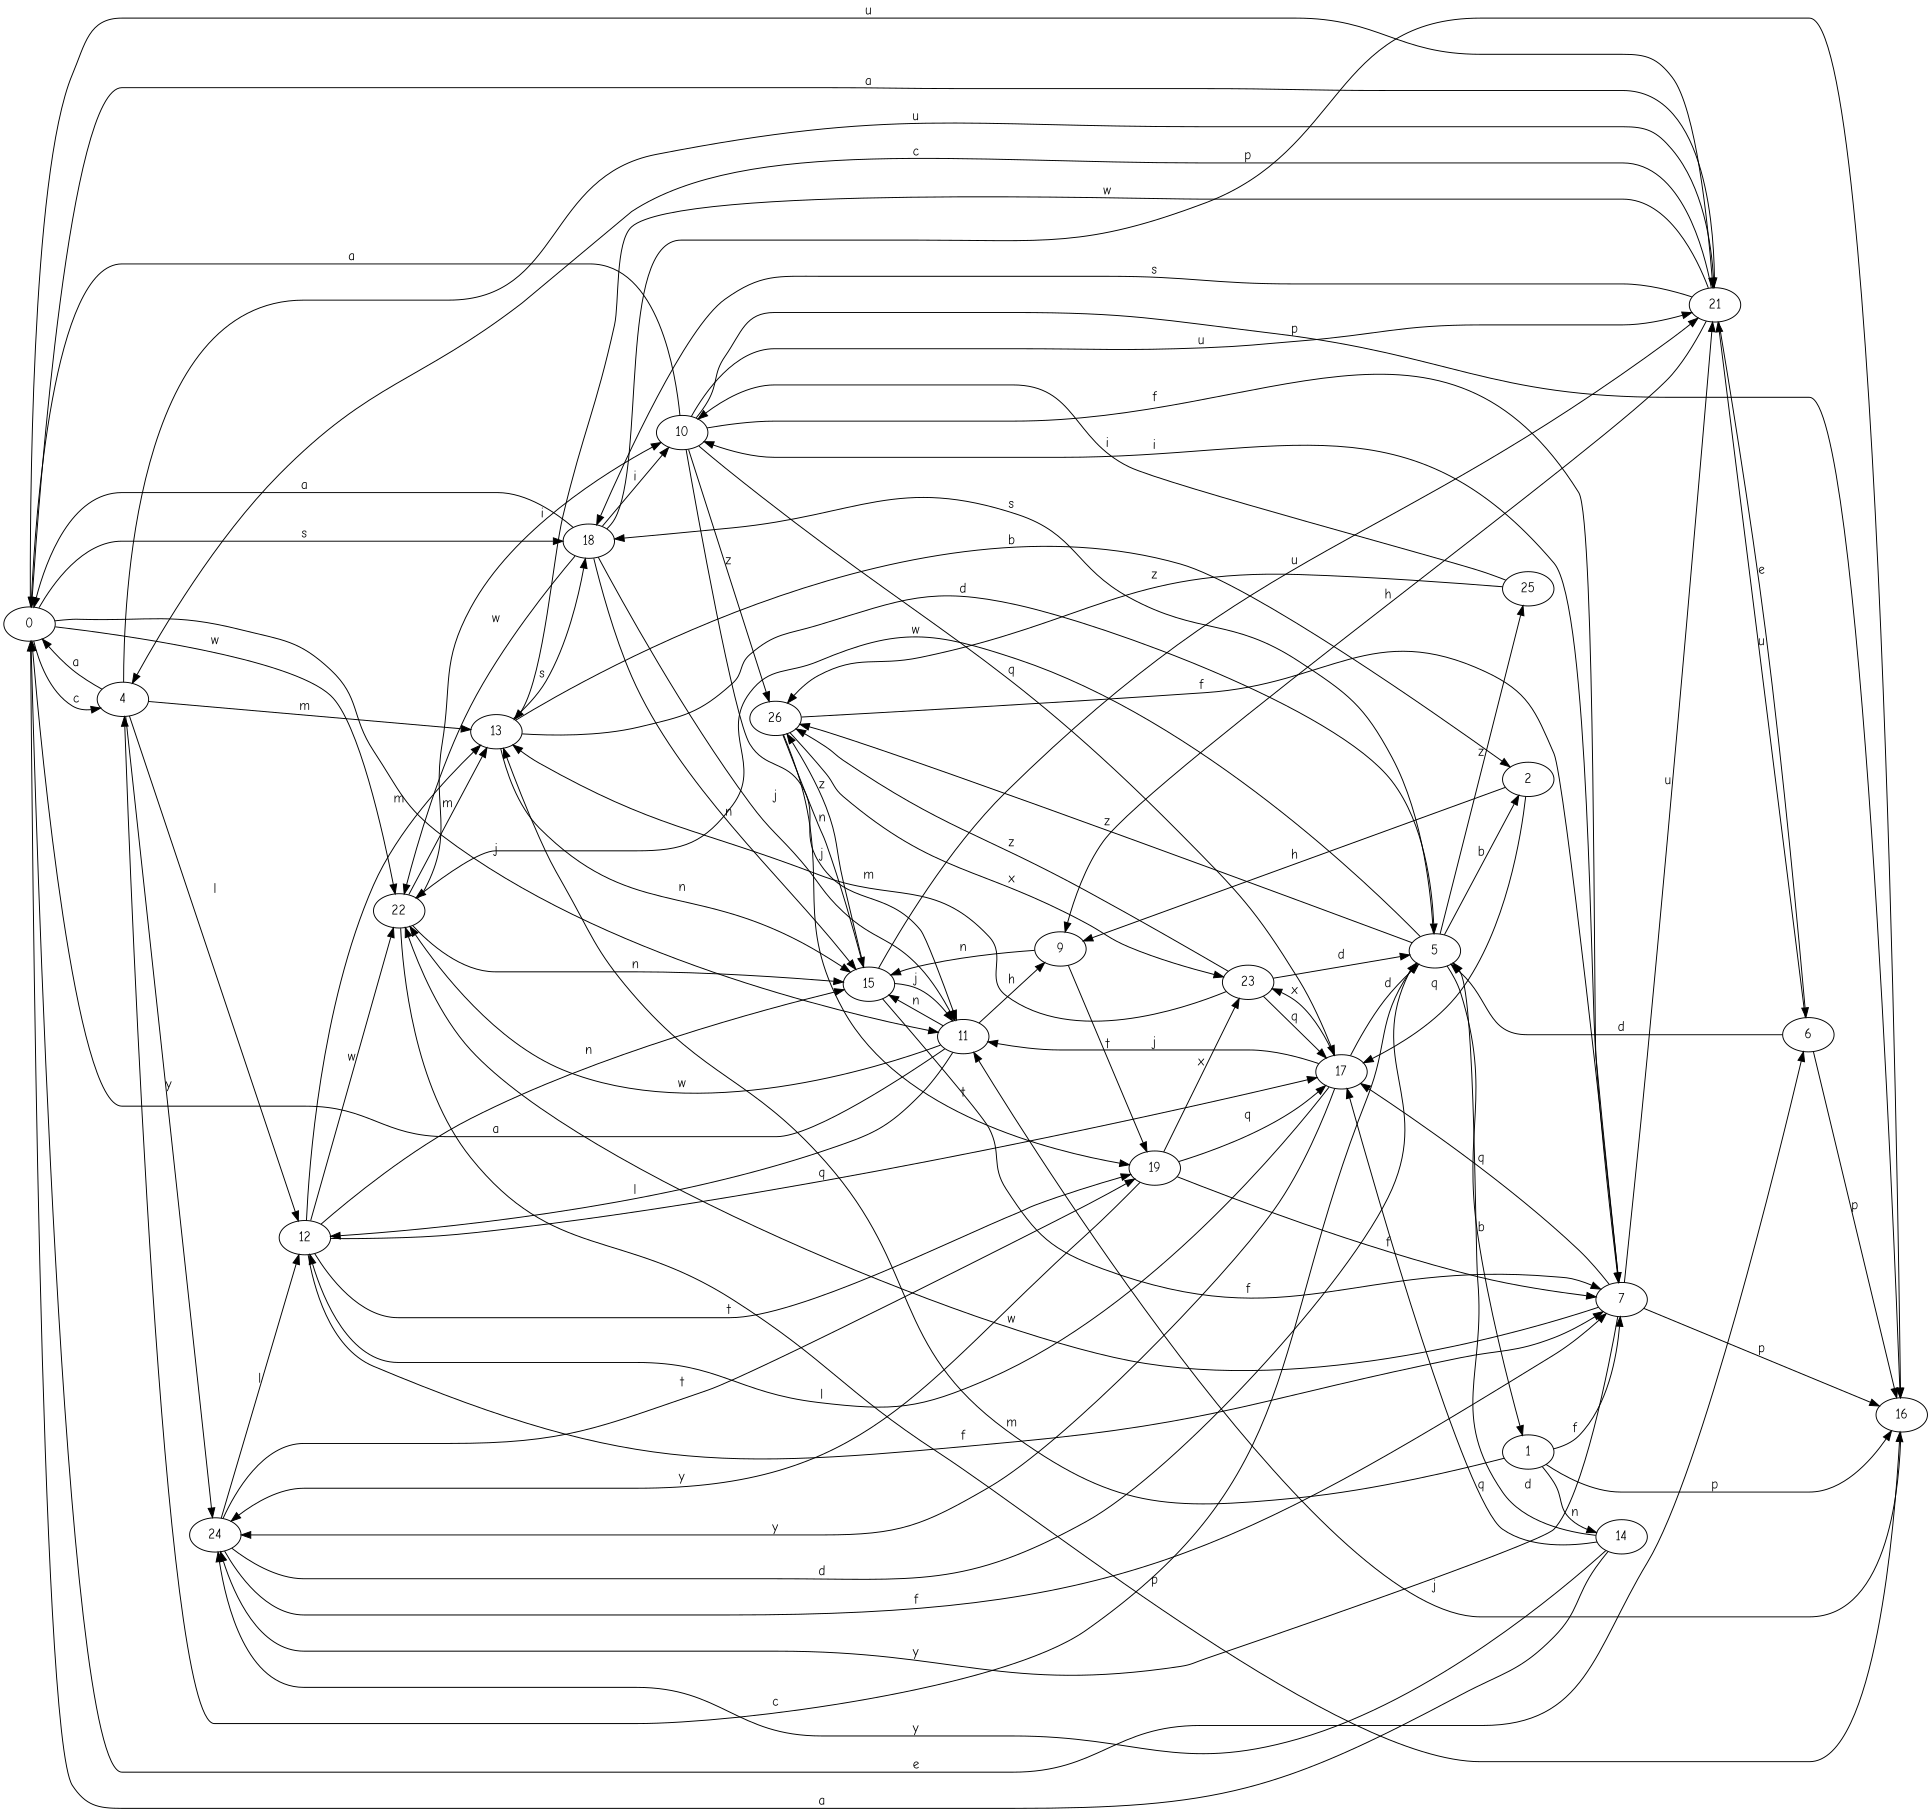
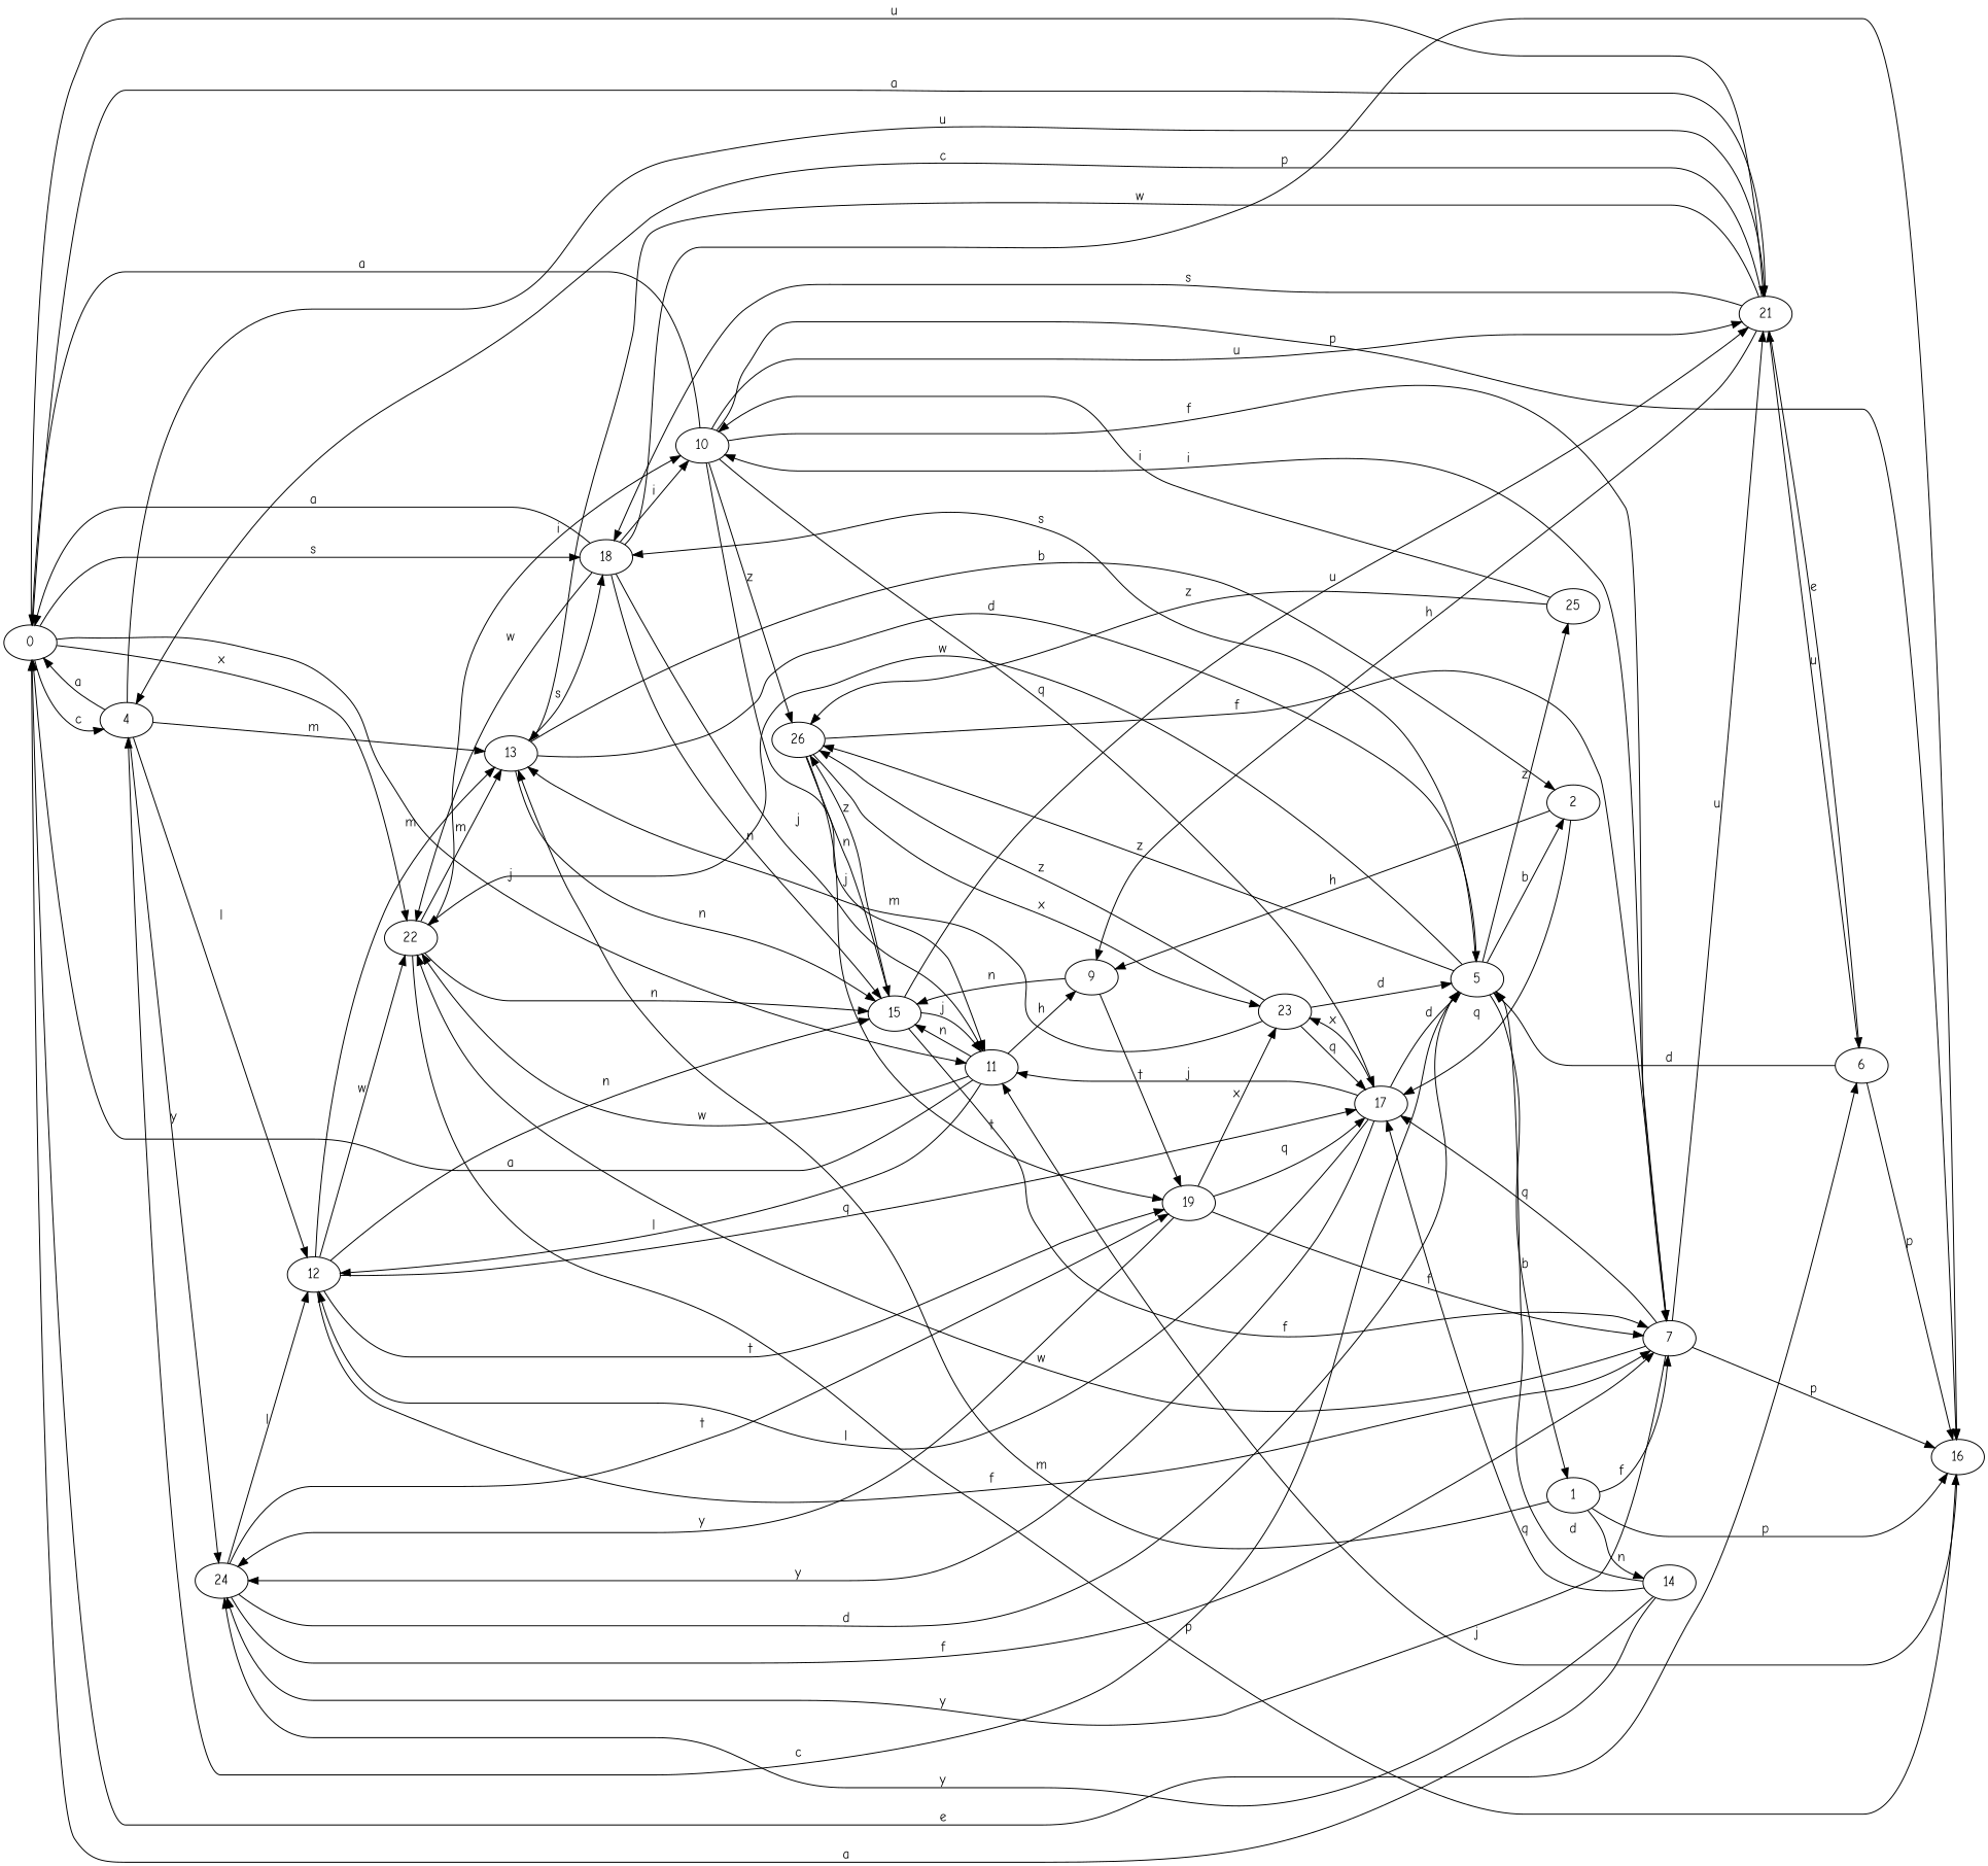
  strict digraph {
    fontname="Comic Neue"
    rankdir=LR
    node [fontname="Comic Neue"]
    edge [fontname="Comic Neue"]
    0
    4
    6
    11
    18
    21
    22
    13
    12
    24
    16
    5
    9
    15
    10
    1
    7
    14
    17
    2
    19
    23
    25
    26
    0 -> 4 [label=c]
    0 -> 6 [label=e]
    0 -> 11 [label=j]
    0 -> 18 [label=s]
    0 -> 21 [label=u]
-   0 -> 22 [label=w]
+   0 -> 22 [label=x]
    4 -> 0 [label=a]
    4 -> 21 [label=u]
    4 -> 13 [label=m]
    4 -> 12 [label=l]
    4 -> 24 [label=y]
    6 -> 21 [label=u]
    6 -> 16 [label=p]
    6 -> 5 [label=d]
    11 -> 0 [label=a]
    11 -> 22 [label=w]
    11 -> 12 [label=l]
    11 -> 9 [label=h]
    11 -> 15 [label=n]
    18 -> 0 [label=a]
    18 -> 11 [label=j]
    18 -> 22 [label=w]
    18 -> 16 [label=p]
    18 -> 15 [label=n]
    18 -> 10 [label=i]
    21 -> 0 [label=a]
    21 -> 4 [label=c]
    21 -> 6 [label=e]
    21 -> 18 [label=s]
    21 -> 13 [label=w]
    21 -> 9 [label=h]
    22 -> 13 [label=m]
    22 -> 16 [label=p]
    22 -> 15 [label=n]
    22 -> 10 [label=i]
    13 -> 18 [label=s]
    13 -> 5 [label=d]
    13 -> 15 [label=n]
    13 -> 2 [label=b]
    12 -> 22 [label=w]
    12 -> 13 [label=m]
    12 -> 15 [label=n]
    12 -> 7 [label=f]
    12 -> 17 [label=q]
    12 -> 19 [label=t]
    24 -> 12 [label=l]
    24 -> 5 [label=d]
    24 -> 7 [label=f]
    24 -> 19 [label=t]
    16 -> 11 [label=j]
    5 -> 4 [label=c]
    5 -> 18 [label=s]
    5 -> 22 [label=w]
    5 -> 1 [label=b]
    5 -> 2 [label=b]
    5 -> 25 [label=z]
    5 -> 26 [label=z]
    9 -> 15 [label=n]
    9 -> 19 [label=t]
    15 -> 11 [label=j]
    15 -> 21 [label=u]
    15 -> 7 [label=f]
    15 -> 26 [label=z]
    10 -> 0 [label=a]
    10 -> 11 [label=j]
    10 -> 21 [label=u]
    10 -> 16 [label=p]
    10 -> 7 [label=f]
    10 -> 17 [label=q]
    10 -> 26 [label=z]
    1 -> 13 [label=m]
    1 -> 16 [label=p]
    1 -> 7 [label=f]
    1 -> 14 [label=n]
    7 -> 21 [label=u]
    7 -> 22 [label=w]
    7 -> 24 [label=y]
    7 -> 16 [label=p]
    7 -> 10 [label=i]
    7 -> 17 [label=q]
    14 -> 0 [label=a]
    14 -> 24 [label=y]
    14 -> 5 [label=d]
    14 -> 17 [label=q]
    17 -> 11 [label=j]
    17 -> 12 [label=l]
    17 -> 24 [label=y]
    17 -> 5 [label=d]
    17 -> 23 [label=x]
    2 -> 9 [label=h]
    2 -> 17 [label=q]
    19 -> 24 [label=y]
    19 -> 7 [label=f]
    19 -> 17 [label=q]
    19 -> 23 [label=x]
    23 -> 13 [label=m]
    23 -> 5 [label=d]
    23 -> 17 [label=q]
    23 -> 26 [label=z]
    25 -> 10 [label=i]
    25 -> 26 [label=z]
    26 -> 15 [label=n]
    26 -> 7 [label=f]
    26 -> 19 [label=t]
    26 -> 23 [label=x]
  }
